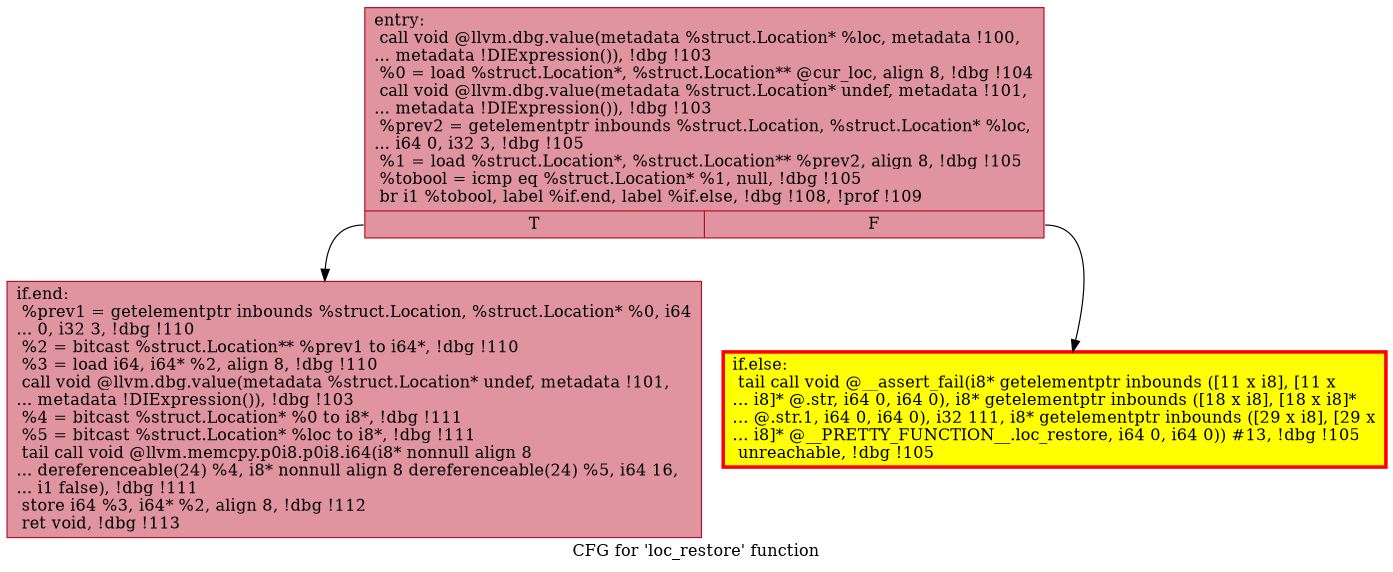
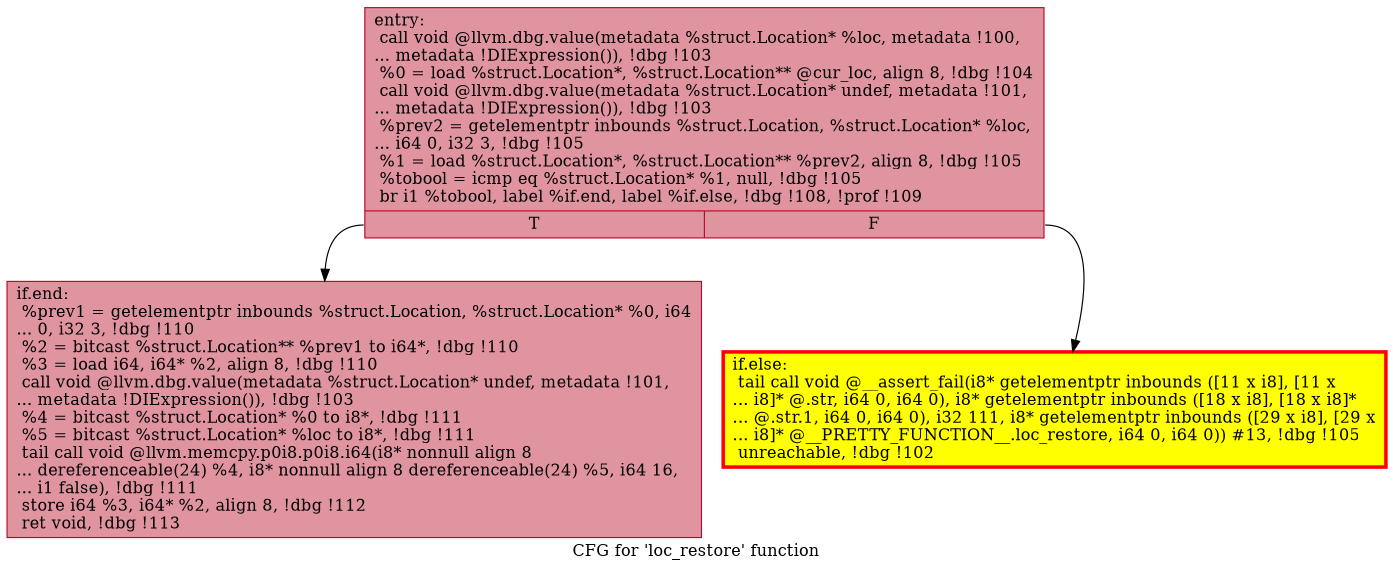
  digraph {
    label="CFG for 'loc_restore' function"
    node [color="#b70d28ff" fillcolor="#b70d2870" shape=record style=filled]
    n1 [label="{entry:\l  call void @llvm.dbg.value(metadata %struct.Location* %loc, metadata !100,\l... metadata !DIExpression()), !dbg !103\l  %0 = load %struct.Location*, %struct.Location** @cur_loc, align 8, !dbg !104\l  call void @llvm.dbg.value(metadata %struct.Location* undef, metadata !101,\l... metadata !DIExpression()), !dbg !103\l  %prev2 = getelementptr inbounds %struct.Location, %struct.Location* %loc,\l... i64 0, i32 3, !dbg !105\l  %1 = load %struct.Location*, %struct.Location** %prev2, align 8, !dbg !105\l  %tobool = icmp eq %struct.Location* %1, null, !dbg !105\l  br i1 %tobool, label %if.end, label %if.else, !dbg !108, !prof !109\l|{<s0>T|<s1>F}}"]
    n2 [label="{if.end:                                           \l  %prev1 = getelementptr inbounds %struct.Location, %struct.Location* %0, i64\l... 0, i32 3, !dbg !110\l  %2 = bitcast %struct.Location** %prev1 to i64*, !dbg !110\l  %3 = load i64, i64* %2, align 8, !dbg !110\l  call void @llvm.dbg.value(metadata %struct.Location* undef, metadata !101,\l... metadata !DIExpression()), !dbg !103\l  %4 = bitcast %struct.Location* %0 to i8*, !dbg !111\l  %5 = bitcast %struct.Location* %loc to i8*, !dbg !111\l  tail call void @llvm.memcpy.p0i8.p0i8.i64(i8* nonnull align 8\l... dereferenceable(24) %4, i8* nonnull align 8 dereferenceable(24) %5, i64 16,\l... i1 false), !dbg !111\l  store i64 %3, i64* %2, align 8, !dbg !112\l  ret void, !dbg !113\l}"]
-   n3 [color=red fillcolor=yellow label="{if.else:                                          \l  tail call void @__assert_fail(i8* getelementptr inbounds ([11 x i8], [11 x\l... i8]* @.str, i64 0, i64 0), i8* getelementptr inbounds ([18 x i8], [18 x i8]*\l... @.str.1, i64 0, i64 0), i32 111, i8* getelementptr inbounds ([29 x i8], [29 x\l... i8]* @__PRETTY_FUNCTION__.loc_restore, i64 0, i64 0)) #13, !dbg !105\l  unreachable, !dbg !105\l}" penwidth=3.0]
+   n3 [color=red fillcolor=yellow label="{if.else:                                          \l  tail call void @__assert_fail(i8* getelementptr inbounds ([11 x i8], [11 x\l... i8]* @.str, i64 0, i64 0), i8* getelementptr inbounds ([18 x i8], [18 x i8]*\l... @.str.1, i64 0, i64 0), i32 111, i8* getelementptr inbounds ([29 x i8], [29 x\l... i8]* @__PRETTY_FUNCTION__.loc_restore, i64 0, i64 0)) #13, !dbg !105\l  unreachable, !dbg !102\l}" penwidth=3.0]
    n1 -> n2 [tailport=s0]
    n1 -> n3 [tailport=s1]
  }
